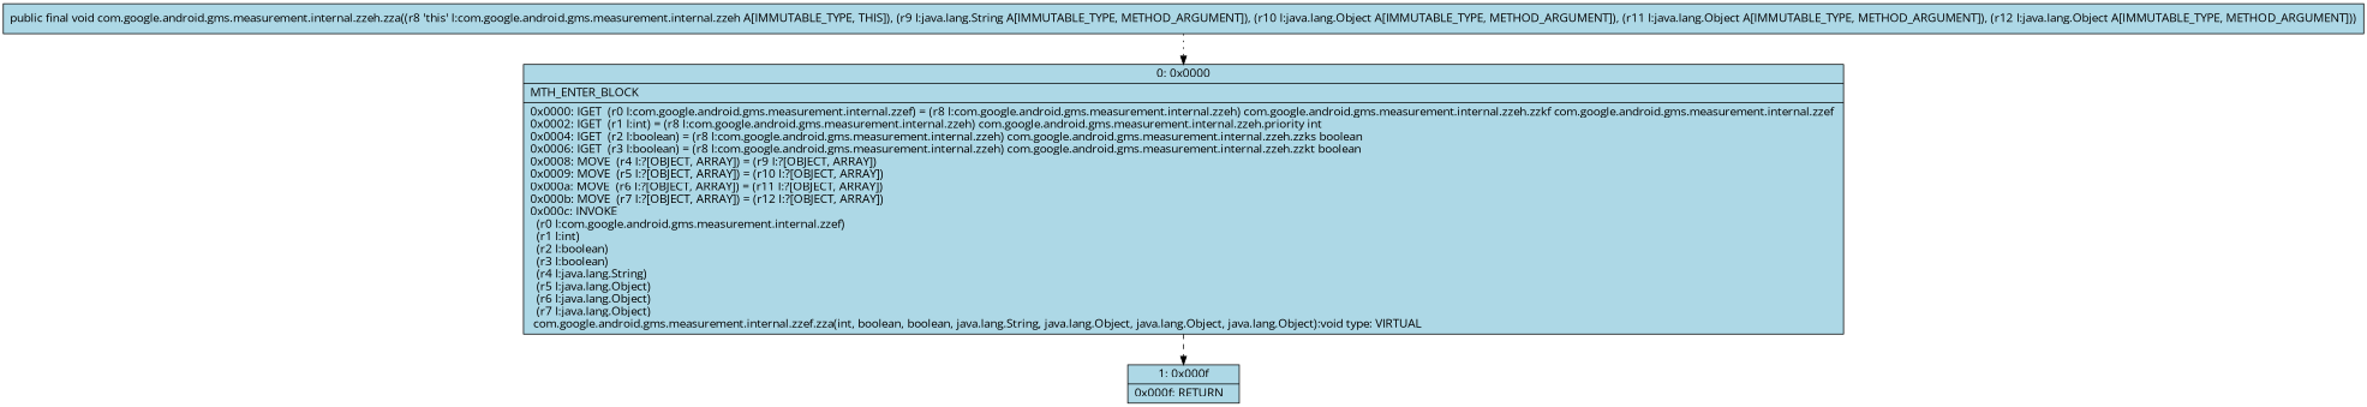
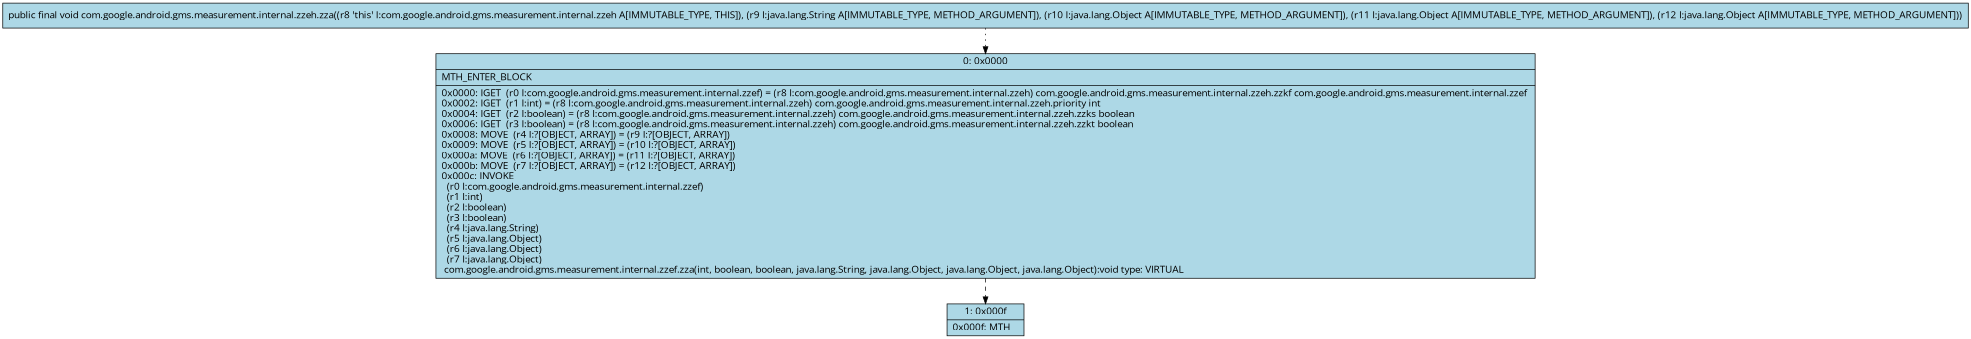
  digraph {
    fontname="Open Sans"
    node [shape=record style=filled fillcolor=lightblue fontname="Open Sans"]
    edge [fontname="Open Sans"]
    n1 [label="{0\:\ 0x0000|MTH_ENTER_BLOCK\l|0x0000: IGET  (r0 I:com.google.android.gms.measurement.internal.zzef) = (r8 I:com.google.android.gms.measurement.internal.zzeh) com.google.android.gms.measurement.internal.zzeh.zzkf com.google.android.gms.measurement.internal.zzef \l0x0002: IGET  (r1 I:int) = (r8 I:com.google.android.gms.measurement.internal.zzeh) com.google.android.gms.measurement.internal.zzeh.priority int \l0x0004: IGET  (r2 I:boolean) = (r8 I:com.google.android.gms.measurement.internal.zzeh) com.google.android.gms.measurement.internal.zzeh.zzks boolean \l0x0006: IGET  (r3 I:boolean) = (r8 I:com.google.android.gms.measurement.internal.zzeh) com.google.android.gms.measurement.internal.zzeh.zzkt boolean \l0x0008: MOVE  (r4 I:?[OBJECT, ARRAY]) = (r9 I:?[OBJECT, ARRAY]) \l0x0009: MOVE  (r5 I:?[OBJECT, ARRAY]) = (r10 I:?[OBJECT, ARRAY]) \l0x000a: MOVE  (r6 I:?[OBJECT, ARRAY]) = (r11 I:?[OBJECT, ARRAY]) \l0x000b: MOVE  (r7 I:?[OBJECT, ARRAY]) = (r12 I:?[OBJECT, ARRAY]) \l0x000c: INVOKE  \l  (r0 I:com.google.android.gms.measurement.internal.zzef)\l  (r1 I:int)\l  (r2 I:boolean)\l  (r3 I:boolean)\l  (r4 I:java.lang.String)\l  (r5 I:java.lang.Object)\l  (r6 I:java.lang.Object)\l  (r7 I:java.lang.Object)\l com.google.android.gms.measurement.internal.zzef.zza(int, boolean, boolean, java.lang.String, java.lang.Object, java.lang.Object, java.lang.Object):void type: VIRTUAL \l}"]
-   n2 [label="{1\:\ 0x000f|0x000f: RETURN   \l}"]
+   n2 [label="{1\:\ 0x000f|0x000f: MTH   \l}"]
    n3 [label="{public final void com.google.android.gms.measurement.internal.zzeh.zza((r8 'this' I:com.google.android.gms.measurement.internal.zzeh A[IMMUTABLE_TYPE, THIS]), (r9 I:java.lang.String A[IMMUTABLE_TYPE, METHOD_ARGUMENT]), (r10 I:java.lang.Object A[IMMUTABLE_TYPE, METHOD_ARGUMENT]), (r11 I:java.lang.Object A[IMMUTABLE_TYPE, METHOD_ARGUMENT]), (r12 I:java.lang.Object A[IMMUTABLE_TYPE, METHOD_ARGUMENT])) }"]
    n1 -> n2 [style=dashed]
    n3 -> n1 [style=dotted]
  }
